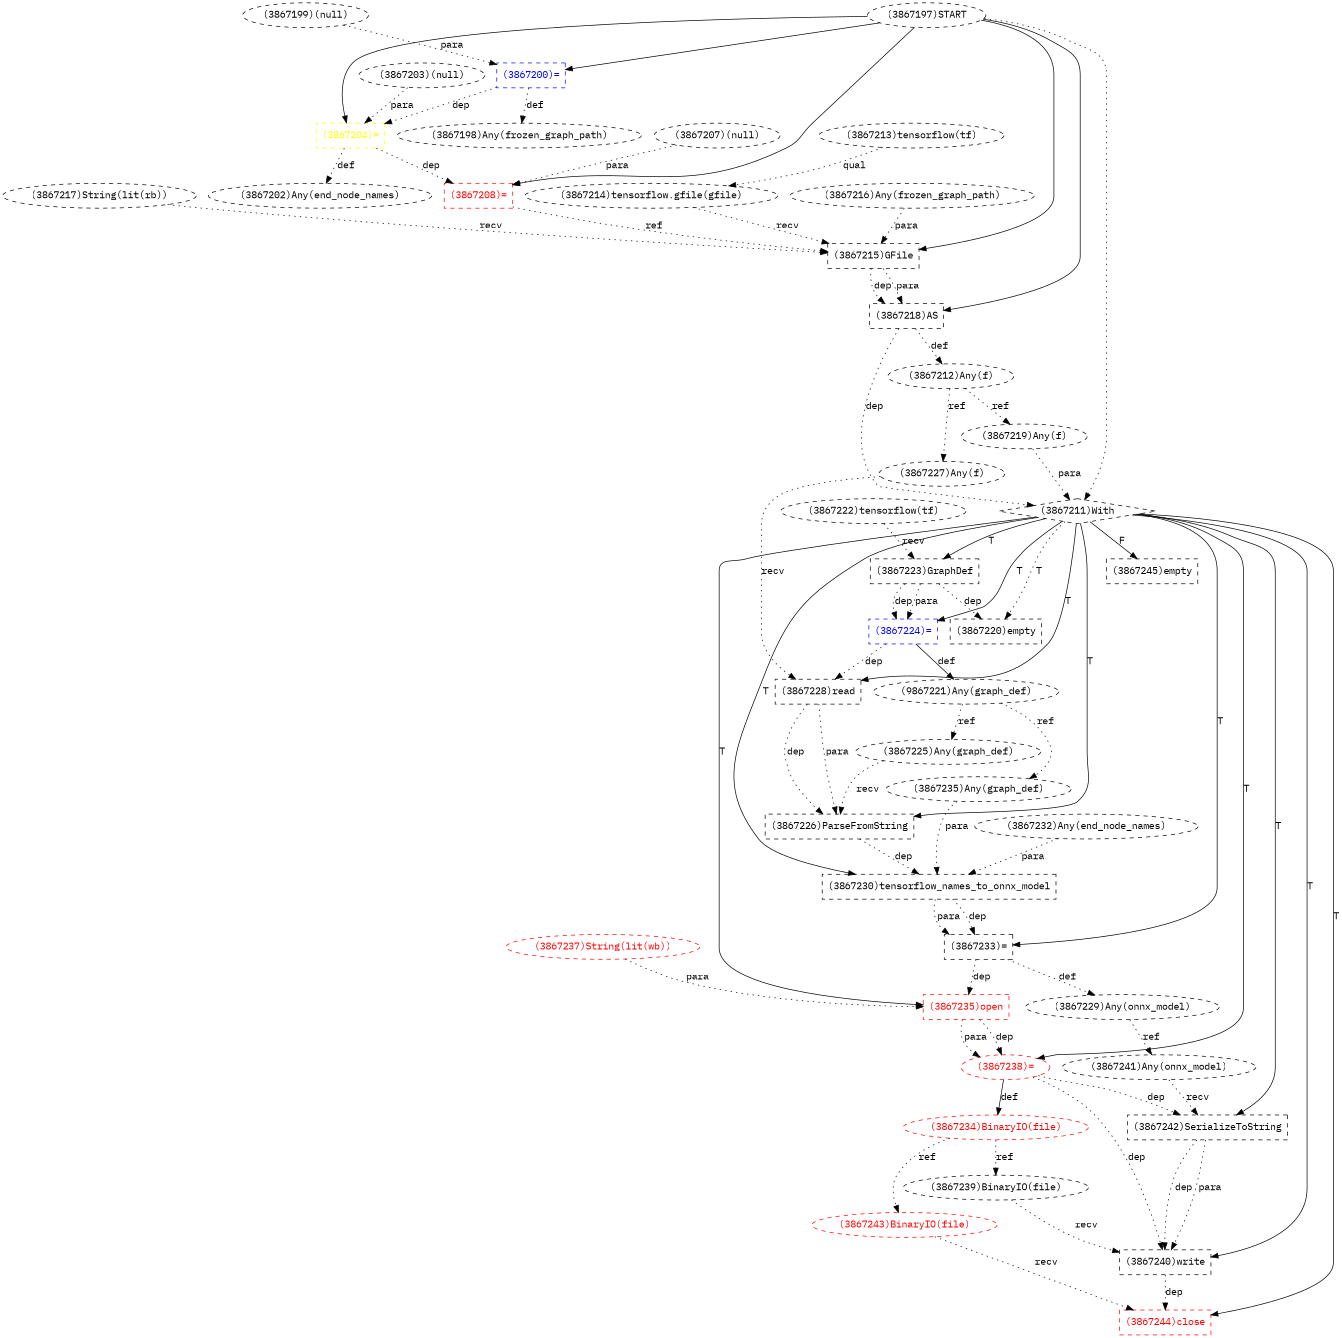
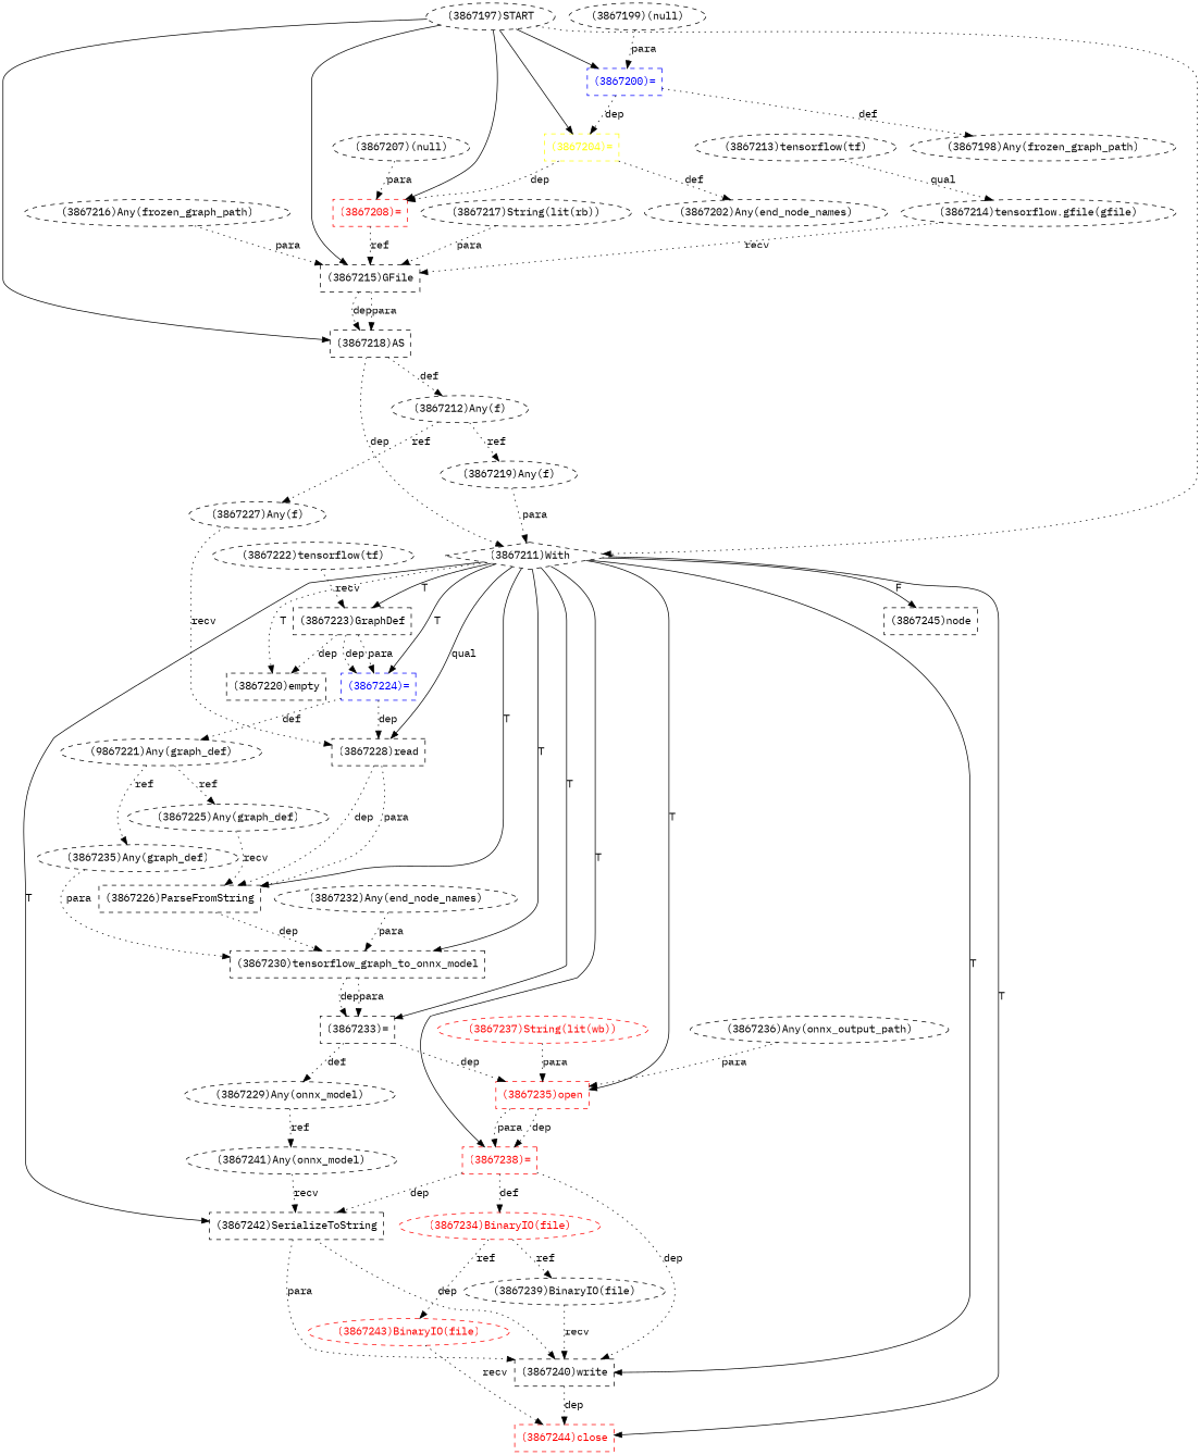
  digraph {
    fontname="IBM Plex Mono"
    node [fontname="IBM Plex Mono" shape=ellipse style=dashed]
    edge [fontname="IBM Plex Mono" style=dotted]
-   n1 [label="(3867245)empty" shape=box]
+   n1 [label="(3867245)node" shape=box]
    n2 [label="(3867198)Any(frozen_graph_path)"]
    n3 [label="(3867216)Any(frozen_graph_path)"]
    n4 [label="(3867215)GFile" shape=box]
    n5 [label="(3867218)AS" shape=box]
    n6 [label="(3867220)empty" shape=box]
    n7 [label="(3867223)GraphDef" shape=box]
    n8 [color=blue fontcolor=blue label="(3867224)=" shape=box]
    n9 [label="(9867221)Any(graph_def)"]
    n10 [label="(3867235)Any(graph_def)"]
    n11 [label="(3867225)Any(graph_def)"]
-   n12 [label="(3867230)tensorflow_names_to_onnx_model" shape=box]
+   n12 [label="(3867230)tensorflow_graph_to_onnx_model" shape=box]
    n13 [label="(3867226)ParseFromString" shape=box]
    n14 [label="(3867232)Any(end_node_names)"]
    n15 [color=black fontcolor=black label="(3867233)=" shape=box]
    n16 [label="(3867229)Any(onnx_model)"]
    n17 [label="(3867241)Any(onnx_model)"]
    n18 [label="(3867242)SerializeToString" shape=box]
    n19 [label="(3867212)Any(f)"]
    n20 [label="(3867211)With" shape=diamond]
    n21 [label="(3867227)Any(f)"]
    n22 [label="(3867219)Any(f)"]
    n23 [color=red fontcolor=red label="(3867235)open" shape=box]
    n24 [label="(3867228)read" shape=box]
    n25 [label="(3867240)write" shape=box]
    n26 [color=red fontcolor=red label="(3867244)close" shape=box]
-   n27 [color=red fontcolor=red label="(3867238)="]
+   n27 [color=red fontcolor=red label="(3867238)=" shape=box]
+   n28 [label="(3867236)Any(onnx_output_path)"]
    n29 [label="(3867214)tensorflow.gfile(gfile)"]
    n30 [label="(3867202)Any(end_node_names)"]
    n31 [label="(3867239)BinaryIO(file)"]
    n32 [color=red fontcolor=red label="(3867208)=" shape=box]
    n33 [color=red fontcolor=red label="(3867237)String(lit(wb))"]
    n34 [label="(3867197)START" shape=""]
    n35 [color=yellow fontcolor=yellow label="(3867204)=" shape=box]
    n36 [color=blue fontcolor=blue label="(3867200)=" shape=box]
-   n37 [label="(3867203)(null)"]
    n38 [color=red fontcolor=red label="(3867234)BinaryIO(file)"]
    n39 [color=red fontcolor=red label="(3867243)BinaryIO(file)"]
    n40 [label="(3867199)(null)"]
    n41 [label="(3867217)String(lit(rb))"]
    n42 [label="(3867207)(null)"]
    n43 [label="(3867222)tensorflow(tf)"]
    n44 [label="(3867213)tensorflow(tf)"]
    n3 -> n4 [label=para]
    n4 -> n5 [label=dep]
    n4 -> n5 [label=para]
    n5 -> n19 [label=def]
    n5 -> n20 [label=dep]
    n7 -> n6 [label=dep]
    n7 -> n8 [label=dep]
    n7 -> n8 [label=para]
-   n8 -> n9 [label=def style=solid]
+   n8 -> n9 [label=def]
    n8 -> n24 [label=dep]
    n9 -> n10 [label=ref]
    n9 -> n11 [label=ref]
    n10 -> n12 [label=para]
    n11 -> n13 [label=recv]
    n12 -> n15 [label=dep]
    n12 -> n15 [label=para]
    n13 -> n12 [label=dep]
    n14 -> n12 [label=para]
    n15 -> n16 [label=def]
    n15 -> n23 [label=dep]
    n16 -> n17 [label=ref]
    n17 -> n18 [label=recv]
    n18 -> n25 [label=dep]
    n18 -> n25 [label=para]
    n19 -> n21 [label=ref]
    n19 -> n22 [label=ref]
    n20 -> n1 [label=F style=""]
    n20 -> n6 [label=T]
    n20 -> n7 [label=T style=""]
    n20 -> n8 [label=T style=""]
    n20 -> n12 [label=T style=""]
    n20 -> n13 [label=T style=""]
    n20 -> n15 [label=T style=""]
    n20 -> n18 [label=T style=""]
    n20 -> n23 [label=T style=""]
-   n20 -> n24 [label=T style=""]
+   n20 -> n24 [label=qual style=""]
    n20 -> n25 [label=T style=""]
    n20 -> n26 [label=T style=""]
    n20 -> n27 [label=T style=""]
    n21 -> n24 [label=recv]
    n22 -> n20 [label=para]
    n23 -> n27 [label=dep]
    n23 -> n27 [label=para]
    n24 -> n13 [label=dep]
    n24 -> n13 [label=para]
    n25 -> n26 [label=dep]
    n27 -> n18 [label=dep]
    n27 -> n25 [label=dep]
-   n27 -> n38 [label=def style=solid]
+   n27 -> n38 [label=def]
+   n28 -> n23 [label=para]
    n29 -> n4 [label=recv]
    n31 -> n25 [label=recv]
    n32 -> n4 [label=ref]
    n33 -> n23 [label=para]
    n34 -> n4 [style=solid]
    n34 -> n5 [style=solid]
    n34 -> n20
    n34 -> n32 [style=solid]
    n34 -> n35 [style=solid]
    n34 -> n36 [style=solid]
    n35 -> n30 [label=def]
    n35 -> n32 [label=dep]
    n36 -> n2 [label=def]
    n36 -> n35 [label=dep]
-   n37 -> n35 [label=para]
    n38 -> n31 [label=ref]
    n38 -> n39 [label=ref]
    n39 -> n26 [label=recv]
    n40 -> n36 [label=para]
-   n41 -> n4 [label=recv]
+   n41 -> n4 [label=para]
    n42 -> n32 [label=para]
    n43 -> n7 [label=recv]
    n44 -> n29 [label=qual]
  }
